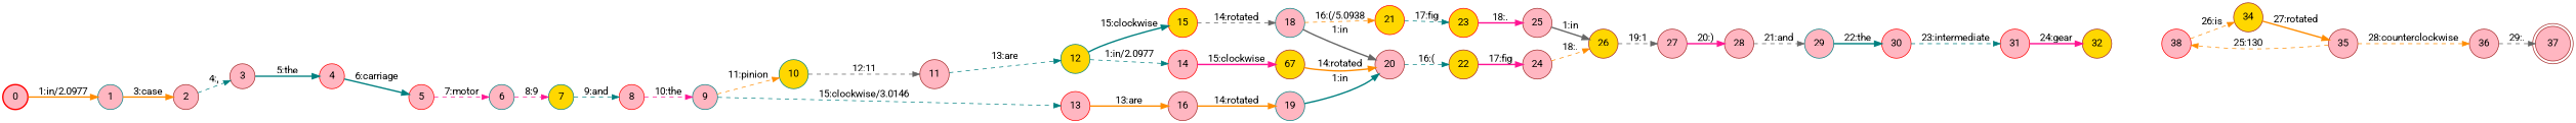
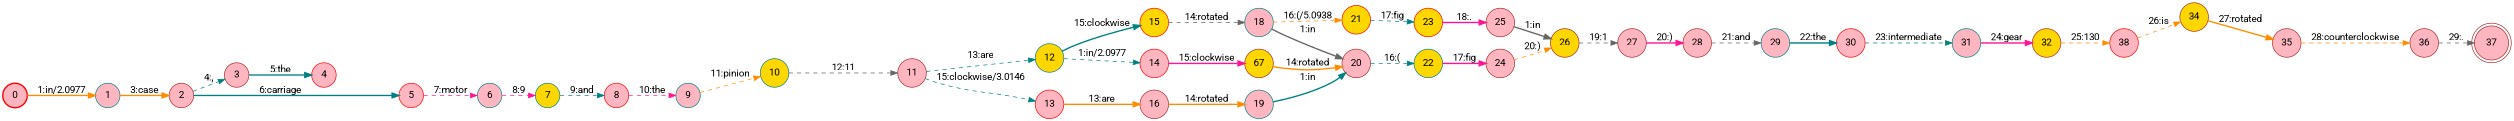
  digraph {
    fontname=Roboto
    nodesep=0.25
    rankdir=LR
    ranksep=0.4
    node [color=brown fillcolor=lightpink fontname=Roboto fontsize=14 shape=circle style="solid,filled"]
    edge [color=teal fontname=Roboto fontsize=14 style=dashed]
    n1 [color=red label=0 style="bold,filled"]
    n2 [color=teal label=1]
    n3 [label=2]
    n4 [label=3]
    n5 [color=red label=4]
    n6 [color=red label=5]
    n7 [color=teal label=6]
    n8 [color=teal fillcolor=gold label=7]
    n9 [color=red label=8]
    n10 [color=teal label=9]
    n11 [color=teal fillcolor=gold label=10]
    n12 [label=11]
    n13 [color=teal fillcolor=gold label=12]
    n14 [color=red label=13]
    n15 [color=red label=14]
    n16 [color=red fillcolor=gold label=15]
    n17 [label=16]
    n18 [fillcolor=gold label=67]
    n19 [color=teal label=18]
    n20 [color=teal label=19]
    n21 [label=20]
    n22 [color=red fillcolor=gold label=21]
-   n23 [fillcolor=gold label=22]
+   n23 [color=teal fillcolor=gold label=22]
    n24 [color=red fillcolor=gold label=23]
    n25 [label=24]
    n26 [label=25]
    n27 [fillcolor=gold label=26]
    n28 [label=27]
    n29 [label=28]
    n30 [color=teal label=29]
    n31 [color=red label=30]
-   n32 [color=red label=31]
+   n32 [color=teal label=31]
    n33 [fillcolor=gold label=32]
    n34 [color=red label=38]
    n35 [fillcolor=gold label=34]
    n36 [label=35]
    n37 [label=36]
    n38 [label=37 shape=doublecircle]
    n1 -> n2 [color=darkorange label="1:in/2.0977" style=bold]
    n2 -> n3 [color=darkorange label="3:case" style=bold]
    n3 -> n4 [label="4:,"]
    n4 -> n5 [label="5:the" style=bold]
-   n5 -> n6 [label="6:carriage" style=bold]
+   n3 -> n6 [label="6:carriage" style=bold]
    n6 -> n7 [color=deeppink label="7:motor"]
    n7 -> n8 [color=deeppink label="8:9"]
    n8 -> n9 [label="9:and"]
    n9 -> n10 [color=deeppink label="10:the"]
    n10 -> n11 [color=darkorange label="11:pinion"]
    n11 -> n12 [color=gray40 label="12:11"]
    n12 -> n13 [label="13:are"]
-   n10 -> n14 [label="15:clockwise/3.0146"]
+   n12 -> n14 [label="15:clockwise/3.0146"]
    n13 -> n15 [label="1:in/2.0977"]
    n13 -> n16 [label="15:clockwise" style=bold]
    n14 -> n17 [color=darkorange label="13:are" style=bold]
    n15 -> n18 [color=deeppink label="15:clockwise" style=bold]
    n16 -> n19 [color=gray40 label="14:rotated"]
    n17 -> n20 [color=darkorange label="14:rotated" style=bold]
    n18 -> n21 [color=darkorange label="14:rotated" style=bold]
    n19 -> n21 [color=gray40 label="1:in" style=bold]
    n19 -> n22 [color=darkorange label="16:(/5.0938"]
    n20 -> n21 [label="1:in" style=bold]
    n21 -> n23 [label="16:("]
    n22 -> n24 [label="17:fig"]
    n23 -> n25 [color=deeppink label="17:fig" style=bold]
    n24 -> n26 [color=deeppink label="18:." style=bold]
-   n25 -> n27 [color=darkorange label="18:."]
+   n25 -> n27 [color=darkorange label="20:)"]
    n26 -> n27 [color=gray40 label="1:in" style=bold]
    n27 -> n28 [color=gray40 label="19:1"]
    n28 -> n29 [color=deeppink label="20:)" style=bold]
    n29 -> n30 [color=gray40 label="21:and"]
    n30 -> n31 [label="22:the" style=bold]
    n31 -> n32 [label="23:intermediate"]
    n32 -> n33 [color=deeppink label="24:gear" style=bold]
-   n36 -> n34 [color=darkorange label="25:130"]
+   n33 -> n34 [color=darkorange label="25:130"]
    n34 -> n35 [color=darkorange label="26:is"]
    n35 -> n36 [color=darkorange label="27:rotated" style=bold]
    n36 -> n37 [color=darkorange label="28:counterclockwise"]
    n37 -> n38 [color=gray40 label="29:."]
  }
